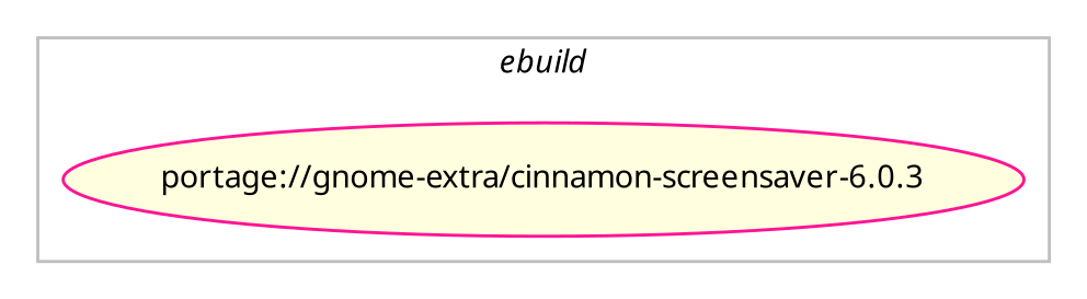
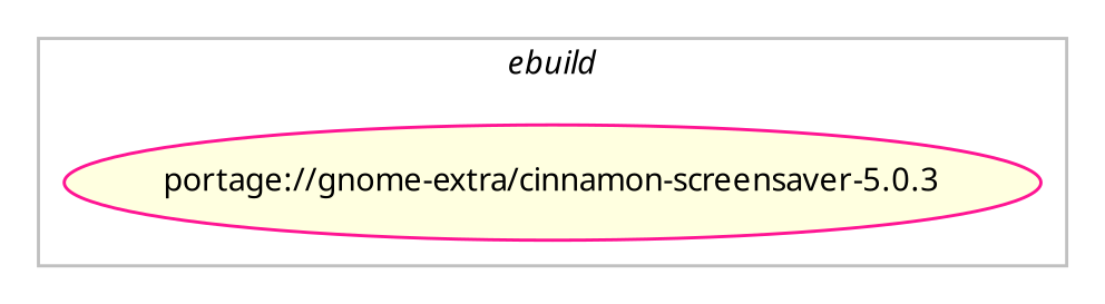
  digraph {
    compound=true
    concentrate=true
    fontname="Noto Sans"
    fontsize=10
    newrank=true
    rankdir=LR
    ranksep=1.5
-   n1 [color=deeppink fontname="Noto Sans" fontsize=10 label="portage://gnome-extra/cinnamon-screensaver-6.0.3" width=4 style=filled fillcolor=lightyellow]
+   n1 [color=deeppink fontname="Noto Sans" fontsize=10 label="portage://gnome-extra/cinnamon-screensaver-5.0.3" width=4 style=filled fillcolor=lightyellow]
    subgraph cluster_1 {
      color=gray
      label=<<i>ebuild</i>>
      n1
    }
    subgraph cluster_2 {
      color=gray
      label=<<i>dependencies</i>>
      subgraph cluster_3 {
        color=gray
        fillcolor="#eeeeee"
        label=<<i>compile</i>>
        style=filled
      }
      subgraph cluster_4 {
        color=gray
        fillcolor="#eeeeee"
        label=<<i>compile and run</i>>
        style=filled
      }
      subgraph cluster_5 {
        color=gray
        fillcolor="#eeeeee"
        label=<<i>run</i>>
        style=filled
      }
    }
    subgraph cluster_6 {
      color=gray
      label=<<i>candidates</i>>
      rank=same
    }
  }
